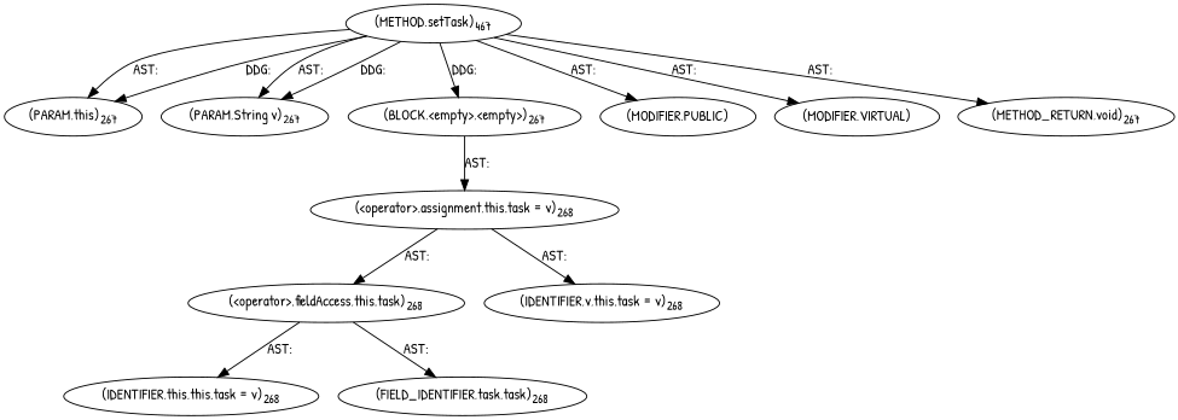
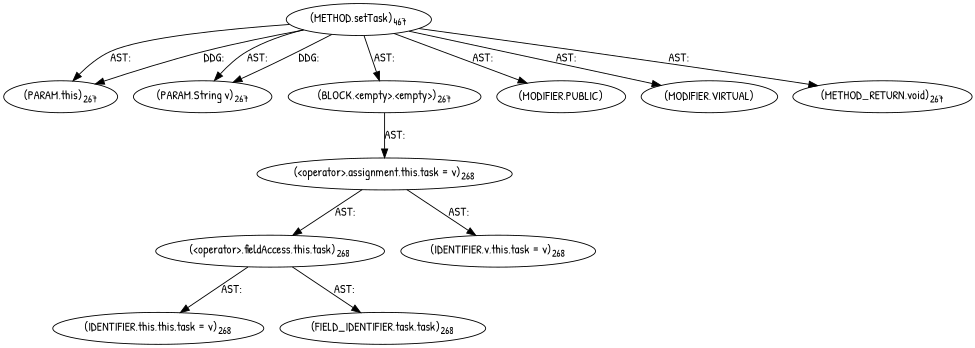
  digraph {
    fontname="Patrick Hand"
    node [fontname="Patrick Hand"]
    edge [fontname="Patrick Hand"]
    n1 [label=<(METHOD,setTask)<SUB>467</SUB>>]
    n2 [label=<(PARAM,this)<SUB>267</SUB>>]
    n3 [label=<(PARAM,String v)<SUB>267</SUB>>]
    n4 [label=<(BLOCK,&lt;empty&gt;,&lt;empty&gt;)<SUB>267</SUB>>]
    n5 [label=<(MODIFIER,PUBLIC)>]
    n6 [label=<(MODIFIER,VIRTUAL)>]
    n7 [label=<(METHOD_RETURN,void)<SUB>267</SUB>>]
    n8 [label=<(&lt;operator&gt;.assignment,this.task = v)<SUB>268</SUB>>]
    n9 [label=<(&lt;operator&gt;.fieldAccess,this.task)<SUB>268</SUB>>]
    n10 [label=<(IDENTIFIER,v,this.task = v)<SUB>268</SUB>>]
    n11 [label=<(IDENTIFIER,this,this.task = v)<SUB>268</SUB>>]
    n12 [label=<(FIELD_IDENTIFIER,task,task)<SUB>268</SUB>>]
    n1 -> n2 [label="AST: "]
    n1 -> n2 [label="DDG: "]
    n1 -> n3 [label="AST: "]
    n1 -> n3 [label="DDG: "]
-   n1 -> n4 [label="DDG: "]
+   n1 -> n4 [label="AST: "]
    n1 -> n5 [label="AST: "]
    n1 -> n6 [label="AST: "]
    n1 -> n7 [label="AST: "]
    n4 -> n8 [label="AST: "]
    n8 -> n9 [label="AST: "]
    n8 -> n10 [label="AST: "]
    n9 -> n11 [label="AST: "]
    n9 -> n12 [label="AST: "]
  }
